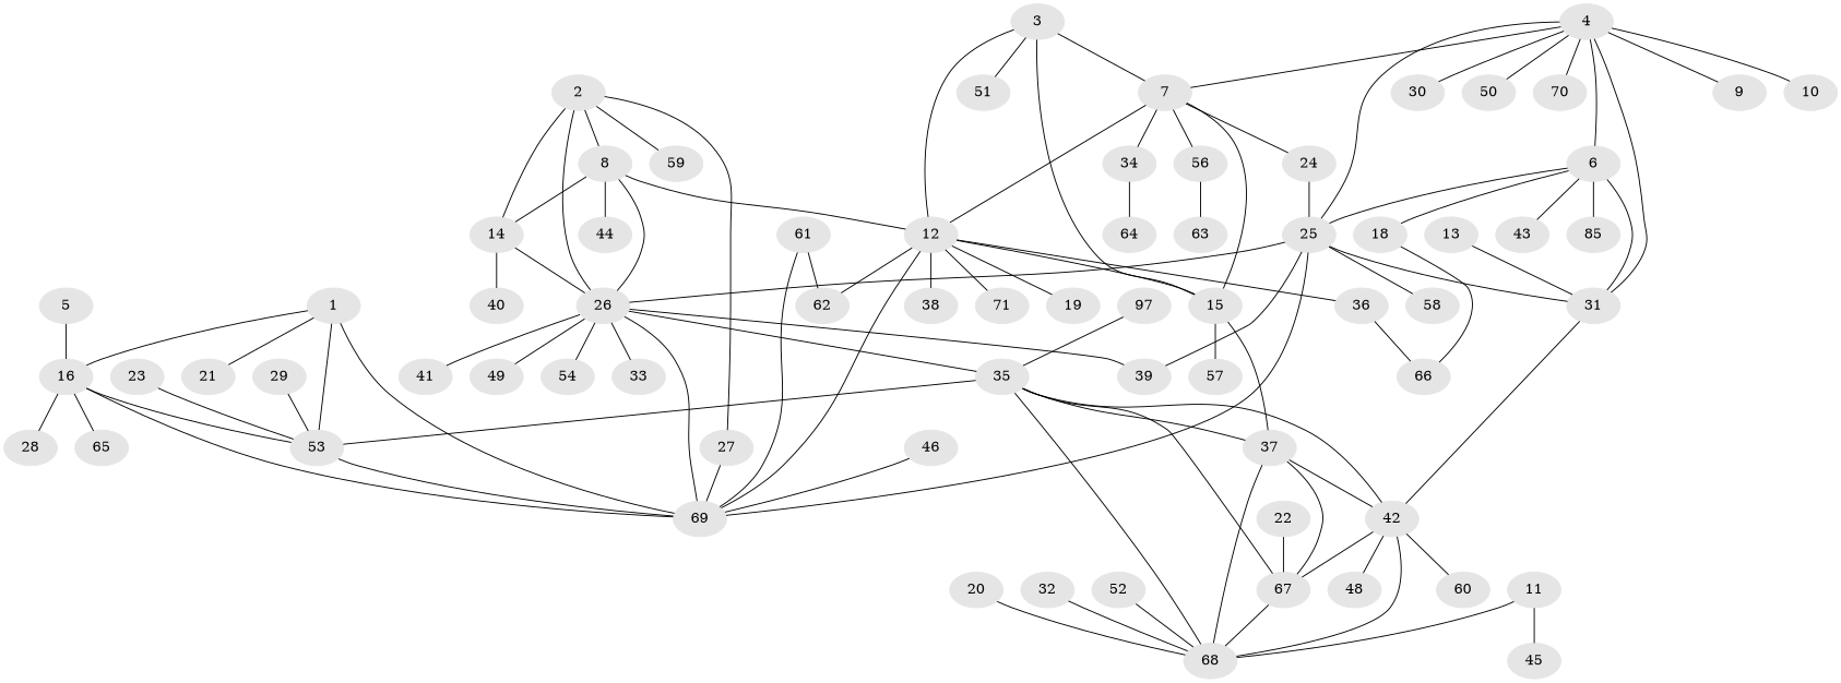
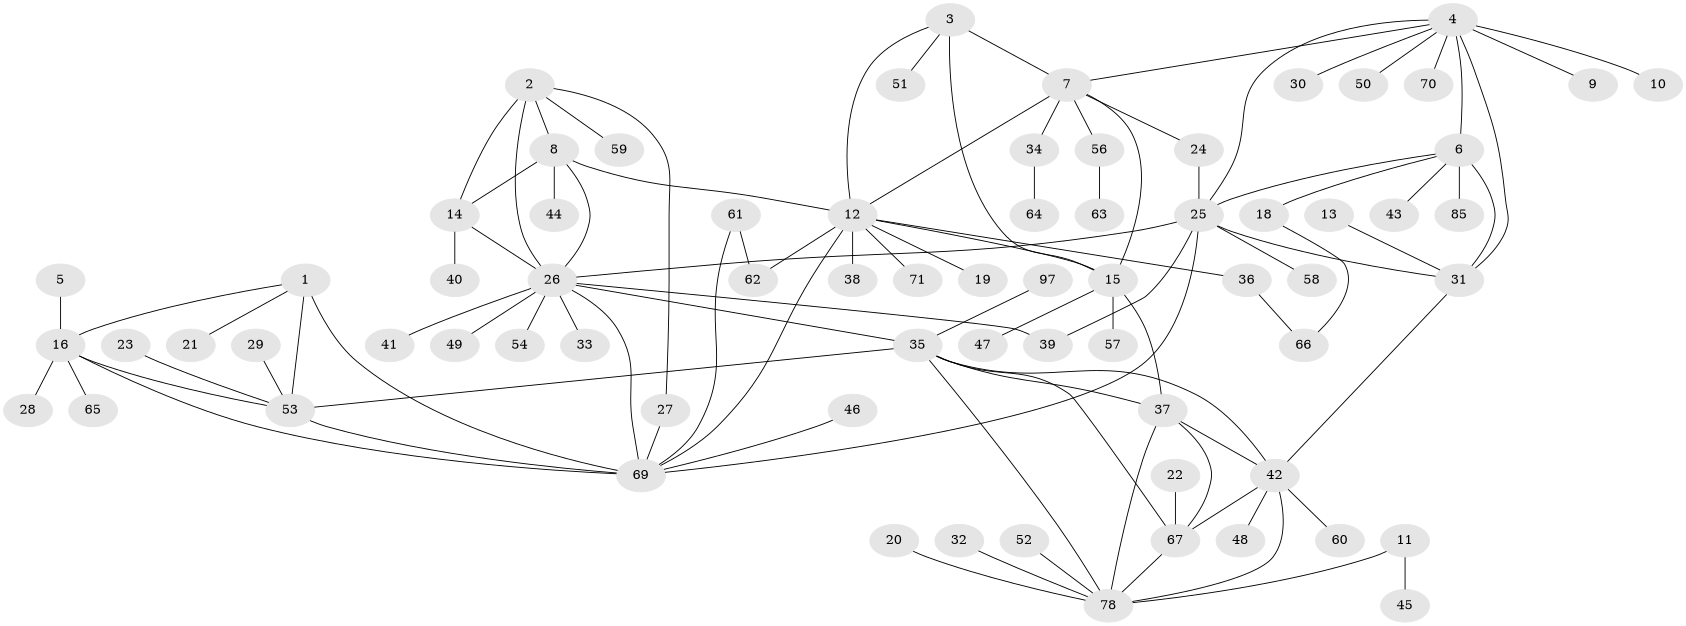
  graph {
    node [color=gray90 style=filled]
    edge [weight=1.0]
    1
    16
    21
    53
    69
    28
    65
    2
    8
    14
    26
    27
    59
    12
    44
    40
    35
    39
    33
    41
    49
    54
    3
    7
    15
    51
    24
    34
    56
    19
    36
    38
    62
    71
    37
+   47
    57
    4
    6
    9
    10
    25
    30
    31
    50
    70
    18
    43
    n49 [label=85]
    58
    42
    5
    66
    64
    63
    11
    45
-   68
+   68 [label=78]
    13
    67
    n61 [label=97]
    20
    22
    23
    29
    48
    60
    32
    46
    52
    61
    1 -- 16 [weight=2.0]
    1 -- 21
    1 -- 53 [weight=2.0]
    1 -- 69 [weight=2.0]
    16 -- 53
    16 -- 69
    16 -- 28
    16 -- 65
    53 -- 69
    2 -- 8 [weight=2.0]
    2 -- 14 [weight=2.0]
    2 -- 26 [weight=2.0]
    2 -- 27
    2 -- 59
    8 -- 14
    8 -- 26
    8 -- 12
    8 -- 44
    14 -- 26
    14 -- 40
    26 -- 69
    26 -- 35
    26 -- 39
    26 -- 33
    26 -- 41
    26 -- 49
    26 -- 54
    27 -- 69
    12 -- 69
    12 -- 15
    12 -- 19
    12 -- 36
    12 -- 38
    12 -- 62
    12 -- 71
    35 -- 53
    35 -- 37
    35 -- 42
    35 -- 68
    35 -- 67
    3 -- 12 [weight=2.0]
    3 -- 7 [weight=2.0]
    3 -- 15 [weight=2.0]
    3 -- 51
    7 -- 12
    7 -- 15
    7 -- 24
    7 -- 34
    7 -- 56
    15 -- 37
+   15 -- 47
    15 -- 57
    24 -- 25
    34 -- 64
    56 -- 63
    36 -- 66
    37 -- 42
    37 -- 68
    37 -- 67
    4 -- 7
    4 -- 6 [weight=2.0]
    4 -- 9
    4 -- 10
    4 -- 25 [weight=2.0]
    4 -- 30
    4 -- 31 [weight=2.0]
    4 -- 50
    4 -- 70
    6 -- 25
    6 -- 31
    6 -- 18
    6 -- 43
    6 -- n49
    25 -- 69
    25 -- 26
    25 -- 39
    25 -- 31
    25 -- 58
    31 -- 42
    18 -- 66
    42 -- 68
    42 -- 67
    42 -- 48
    42 -- 60
    5 -- 16
    11 -- 45
    11 -- 68
    13 -- 31
    67 -- 68
    n61 -- 35
    20 -- 68
    22 -- 67
    23 -- 53
    29 -- 53
    32 -- 68
    46 -- 69
    52 -- 68
    61 -- 69
    61 -- 62
  }
